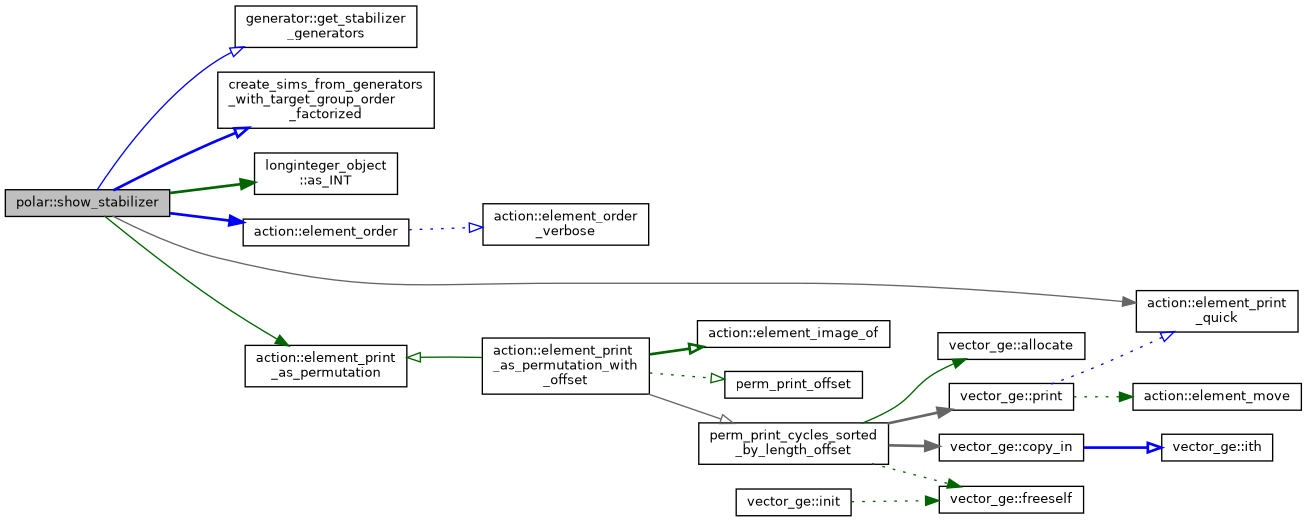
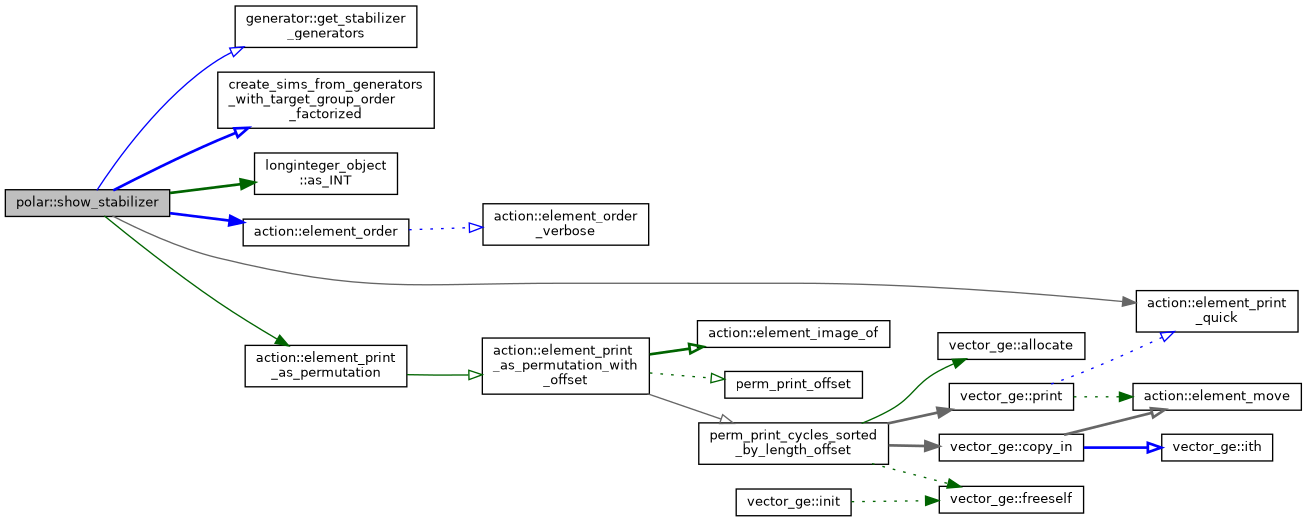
  digraph {
    rankdir=LR
    node [color=black fillcolor=white fontname=Helvetica fontsize=10 shape=record style=filled]
    edge [arrowhead=onormal color=darkgreen fontname=Helvetica fontsize=10 labelfontname=Helvetica labelfontsize=10 style=bold]
    n1 [fillcolor=grey75 fontcolor=black height=0.2 label="polar::show_stabilizer" width=0.4]
    n2 [height=0.2 label="generator::get_stabilizer\l_generators" width=0.4]
    n3 [height=0.2 label="create_sims_from_generators\l_with_target_group_order\l_factorized" width=0.4]
    n4 [height=0.2 label="longinteger_object\l::as_INT" width=0.4]
    n5 [height=0.2 label="action::element_order" width=0.4]
    n6 [height=0.2 label="action::element_print\l_quick" width=0.4]
    n7 [height=0.2 label="action::element_print\l_as_permutation" width=0.4]
    n8 [height=0.2 label="action::element_order\l_verbose" width=0.4]
    n9 [height=0.2 label="action::element_print\l_as_permutation_with\l_offset" width=0.4]
    n10 [height=0.2 label="action::element_image_of" width=0.4]
    n11 [height=0.2 label=perm_print_offset width=0.4]
    n12 [height=0.2 label="perm_print_cycles_sorted\l_by_length_offset" width=0.4]
    n13 [height=0.2 label="vector_ge::allocate" width=0.4]
    n14 [height=0.2 label="vector_ge::copy_in" width=0.4]
    n15 [height=0.2 label="vector_ge::print" width=0.4]
    n16 [height=0.2 label="vector_ge::freeself" width=0.4]
    n17 [height=0.2 label="vector_ge::init" width=0.4]
    n18 [height=0.2 label="vector_ge::ith" width=0.4]
    n19 [height=0.2 label="action::element_move" width=0.4]
    n1 -> n2 [color=blue style=solid]
    n1 -> n3 [color=blue]
    n1 -> n4 [arrowhead=normal]
    n1 -> n5 [arrowhead=normal color=blue]
    n1 -> n6 [arrowhead=normal color=gray40 style=solid]
    n1 -> n7 [arrowhead=normal style=solid]
    n5 -> n8 [color=blue style=dotted]
-   n9 -> n7 [style=solid]
+   n7 -> n9 [style=solid]
    n9 -> n10
    n9 -> n11 [style=dotted]
    n9 -> n12 [color=gray40 style=solid]
    n12 -> n13 [arrowhead=normal style=solid]
    n12 -> n14 [arrowhead=normal color=gray40]
    n12 -> n15 [arrowhead=normal color=gray40]
    n12 -> n16 [arrowhead=normal style=dotted]
    n14 -> n18 [color=blue]
+   n14 -> n19 [color=gray40]
    n15 -> n6 [color=blue style=dotted]
    n15 -> n19 [arrowhead=normal style=dotted]
    n17 -> n16 [arrowhead=normal style=dotted]
  }
